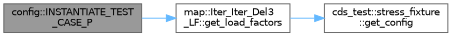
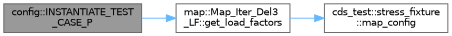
  digraph {
    rankdir=LR
    node [color=grey40 fillcolor=white fontname=Helvetica fontsize=10 shape=box style=filled]
    edge [color=steelblue1 fontname=Helvetica fontsize=10 labelfontname=Helvetica labelfontsize=10 style=solid]
    n1 [color=gray40 fillcolor=grey60 fontcolor=black height=0.2 label="config::INSTANTIATE_TEST\l_CASE_P" width=0.4]
-   n2 [height=0.2 label="map::Iter_Iter_Del3\l_LF::get_load_factors" width=0.4]
-   n3 [height=0.2 label="cds_test::stress_fixture\l::get_config" width=0.4]
+   n2 [height=0.2 label="map::Map_Iter_Del3\l_LF::get_load_factors" width=0.4]
+   n3 [height=0.2 label="cds_test::stress_fixture\l::map_config" width=0.4]
    n1 -> n2
    n2 -> n3
  }
